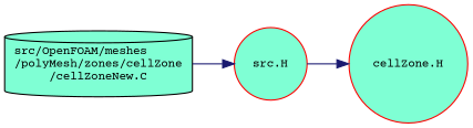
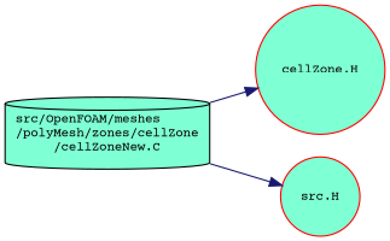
  digraph {
    fontname="Courier Prime"
    rankdir=LR
    node [color=red fillcolor=aquamarine fontname="Courier Prime" fontsize=10 shape=circle style=filled]
    edge [color=midnightblue fontname="Courier Prime" fontsize=10 labelfontname=Helvetica labelfontsize=10 style=solid]
    n1 [color=black fontcolor=black height=0.2 label="src/OpenFOAM/meshes\l/polyMesh/zones/cellZone\l/cellZoneNew.C" shape=cylinder width=0.4]
    n2 [height=0.2 label="cellZone.H" width=0.4]
    n3 [height=0.2 label="src.H" width=0.4]
-   n3 -> n2
+   n1 -> n2
    n1 -> n3
  }
